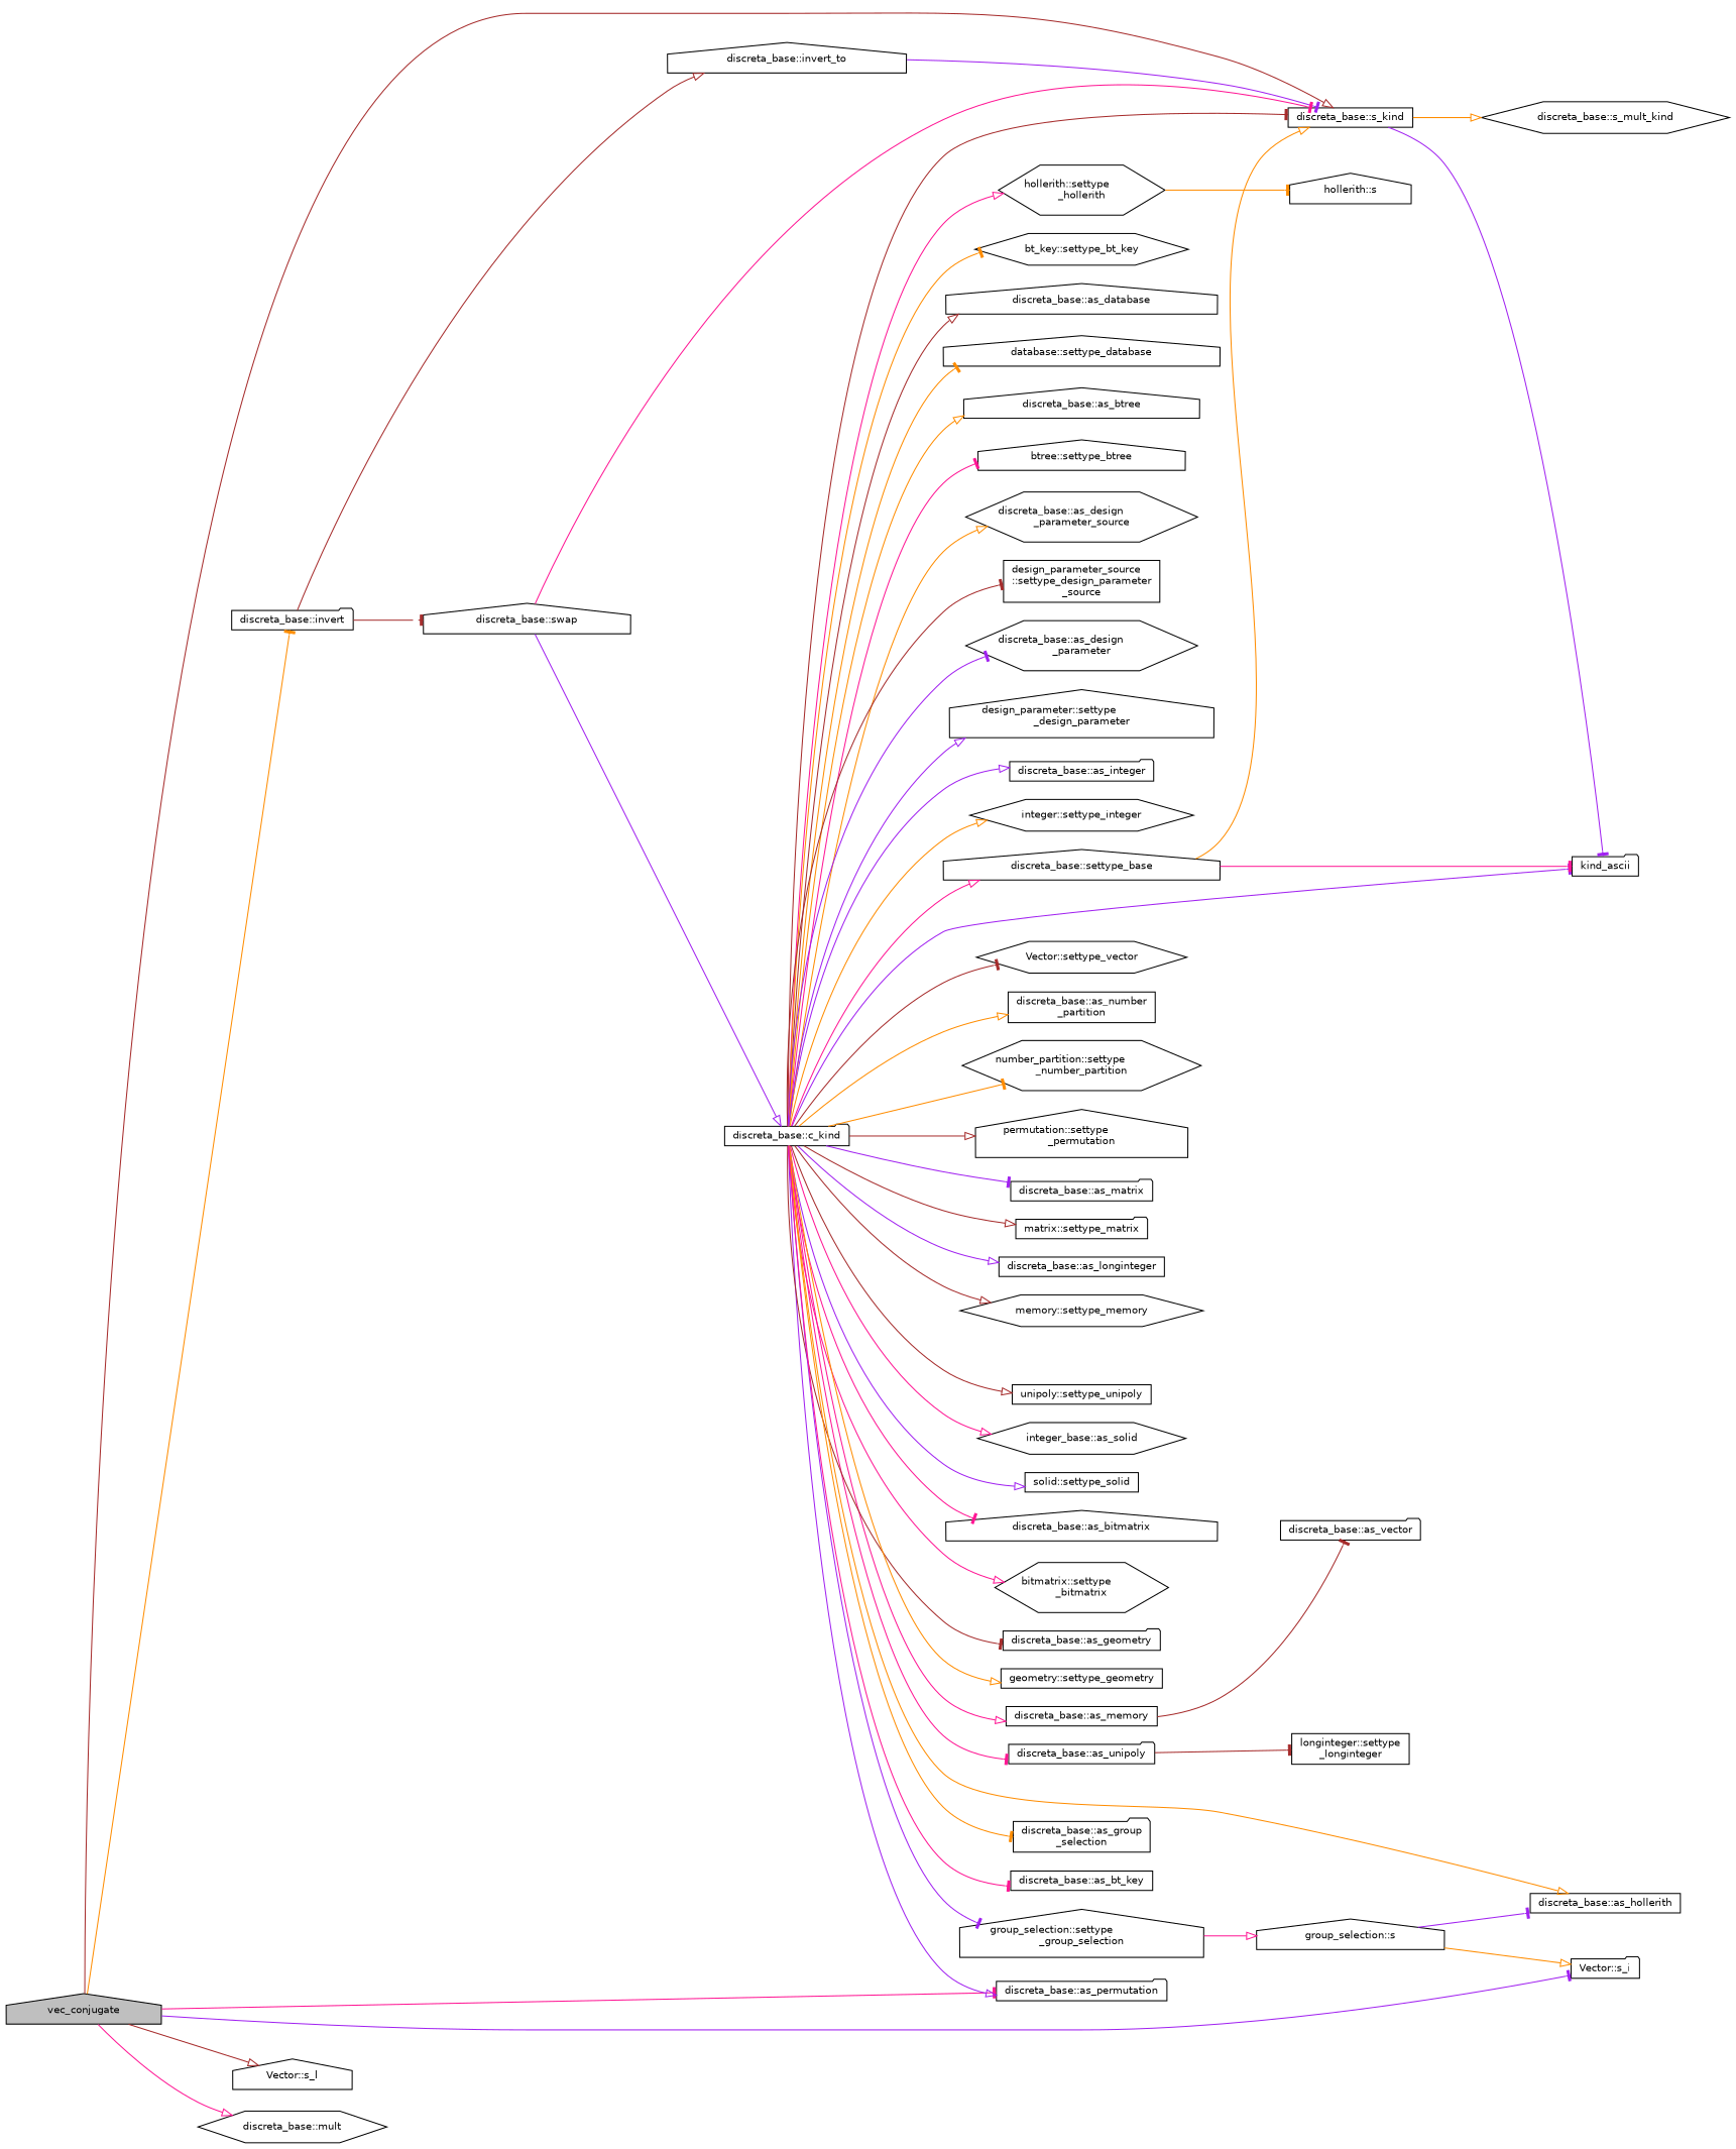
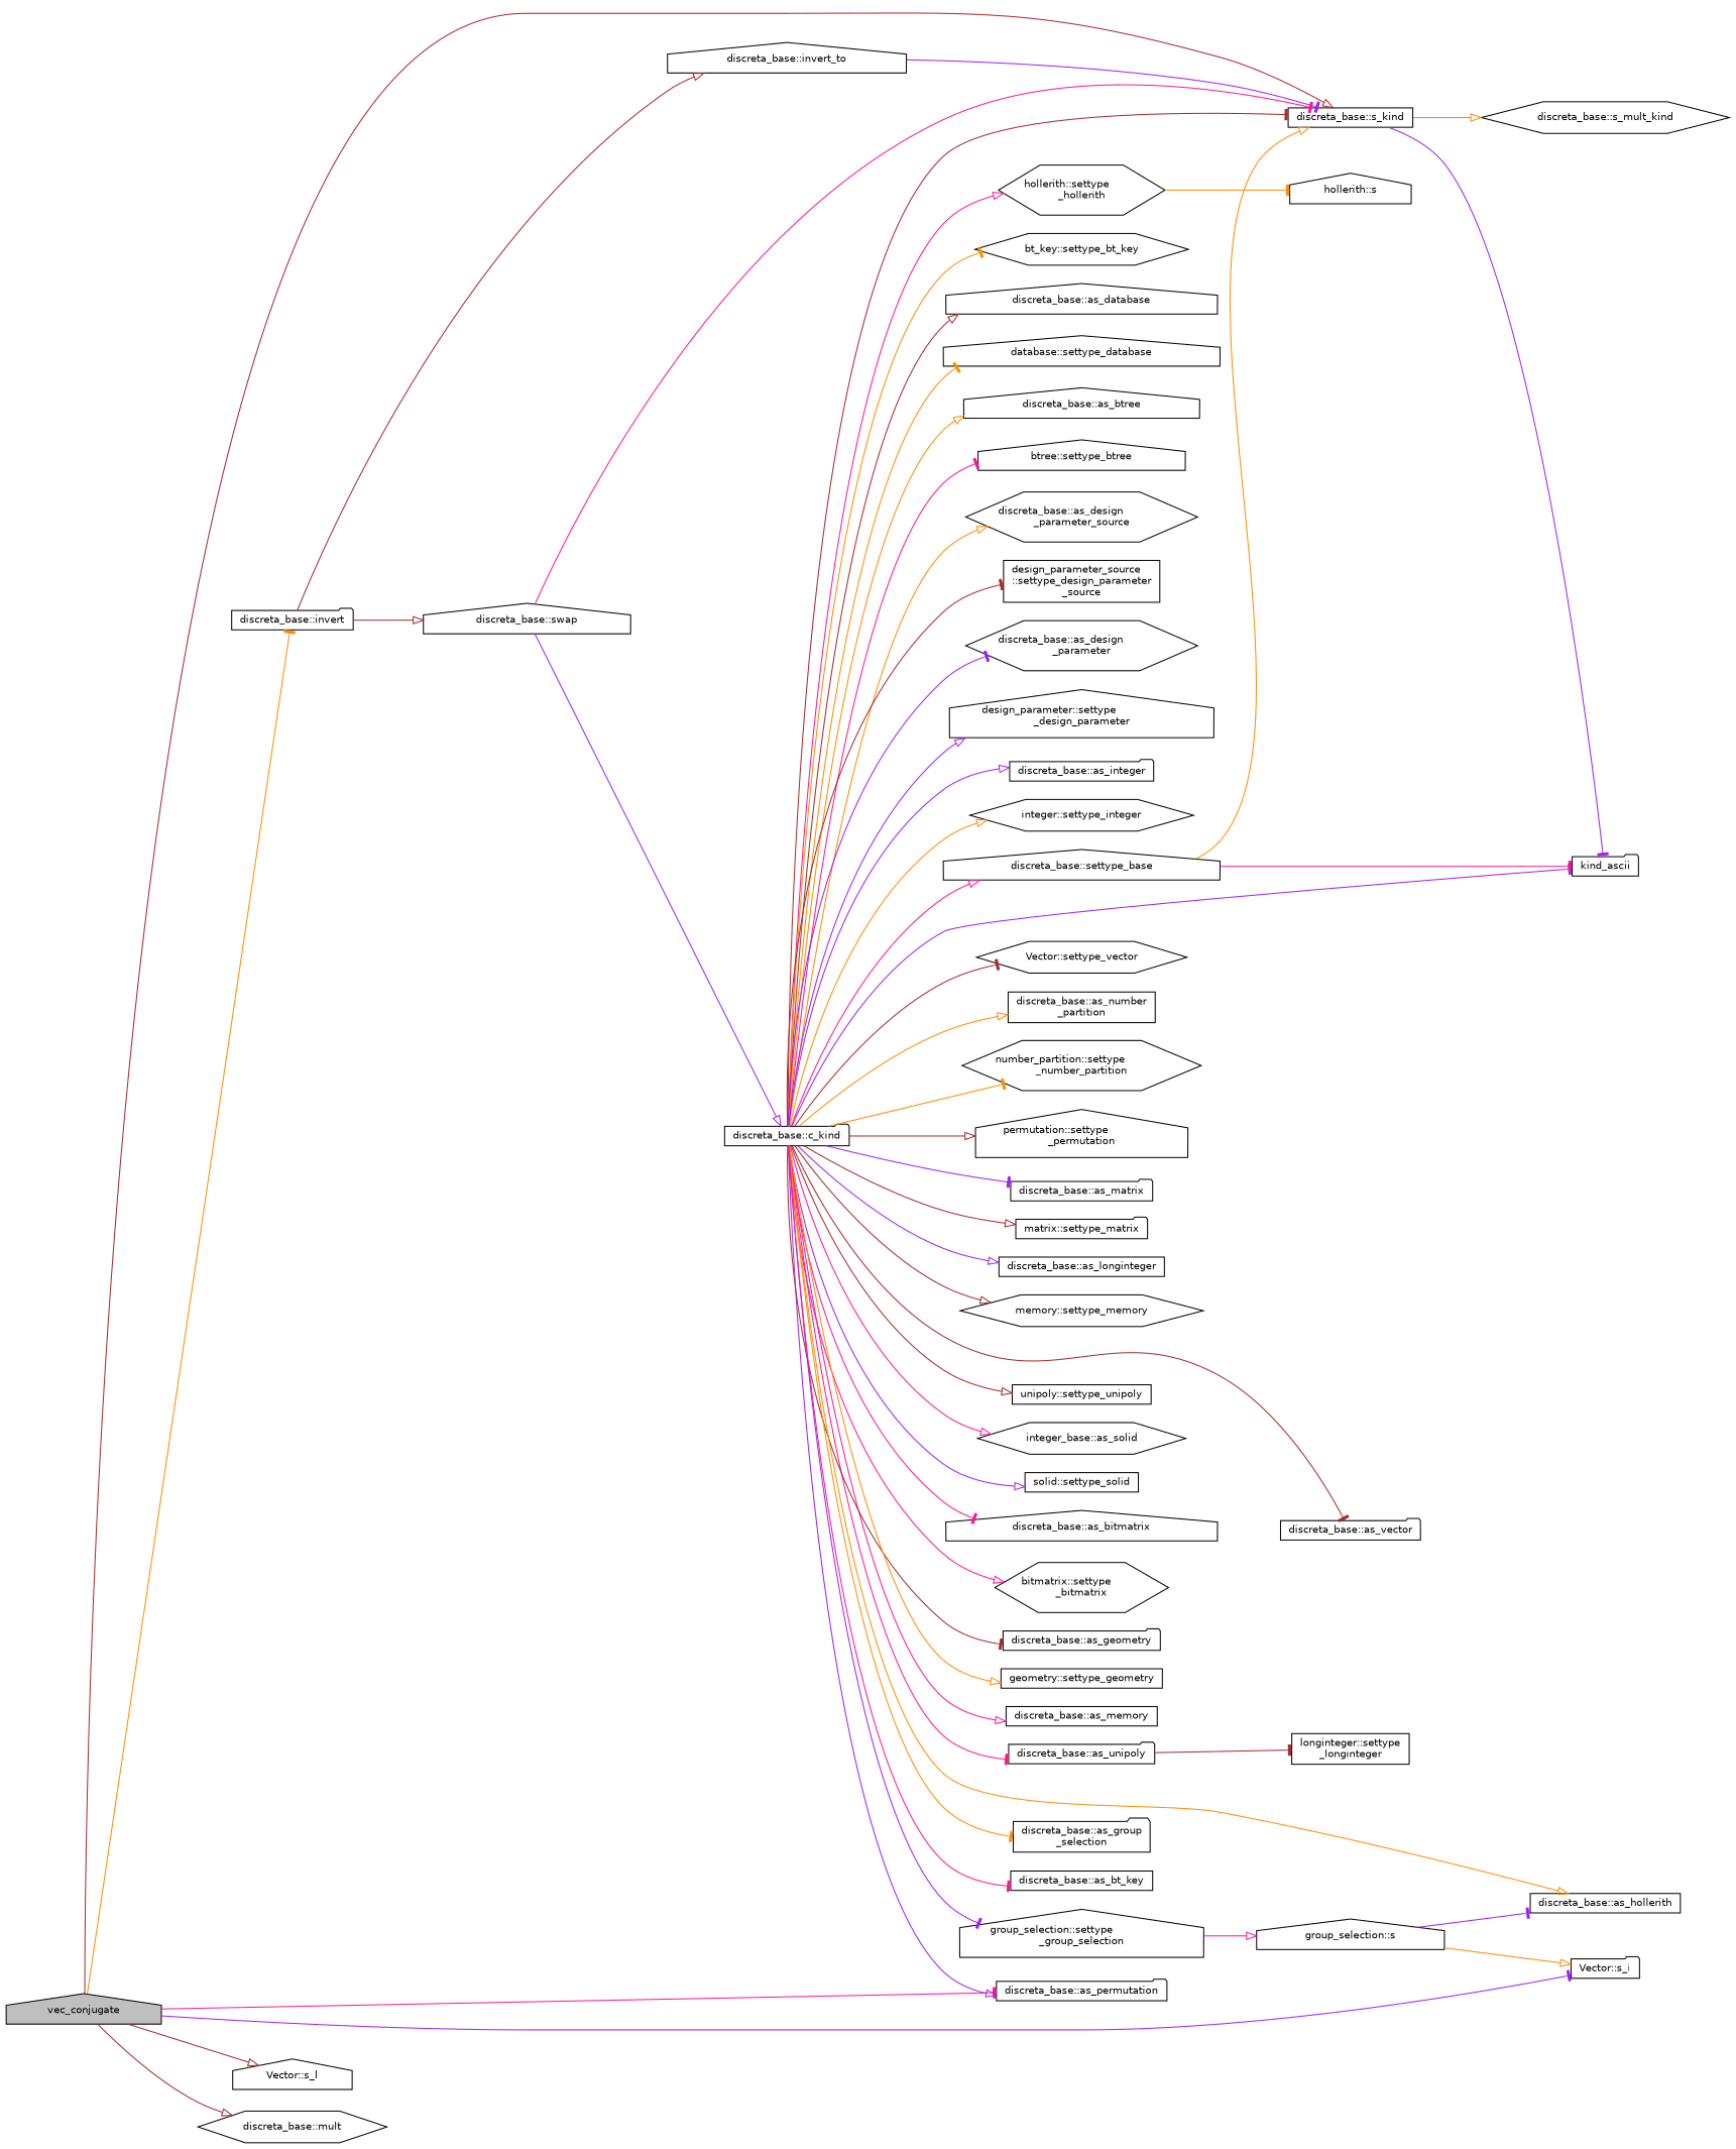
  digraph {
    rankdir=LR
    node [color=black fillcolor=white fontname=Helvetica fontsize=10 shape=house style=filled]
    edge [arrowhead=onormal color=brown fontname=Helvetica fontsize=10 labelfontname=Helvetica labelfontsize=10 style=solid]
    n1 [fillcolor=grey75 fontcolor=black height=0.2 label=vec_conjugate width=0.4]
    n2 [height=0.2 label="discreta_base::invert" shape=folder width=0.4]
    n3 [height=0.2 label="discreta_base::s_kind" shape=box width=0.4]
    n4 [height=0.2 label="discreta_base::as_permutation" shape=folder width=0.4]
    n5 [height=0.2 label="Vector::s_i" shape=folder width=0.4]
    n6 [height=0.2 label="Vector::s_l" width=0.4]
    n7 [height=0.2 label="discreta_base::mult" shape=hexagon width=0.4]
    n8 [height=0.2 label="discreta_base::invert_to" width=0.4]
    n9 [height=0.2 label="discreta_base::swap" width=0.4]
    n10 [height=0.2 label="discreta_base::s_mult_kind" shape=hexagon width=0.4]
    n11 [height=0.2 label=kind_ascii shape=folder width=0.4]
    n12 [height=0.2 label="discreta_base::c_kind" shape=folder width=0.4]
    n13 [height=0.2 label="discreta_base::settype_base" width=0.4]
    n14 [height=0.2 label="discreta_base::as_integer" shape=folder width=0.4]
    n15 [height=0.2 label="integer::settype_integer" shape=hexagon width=0.4]
    n16 [height=0.2 label="discreta_base::as_vector" shape=folder width=0.4]
    n17 [height=0.2 label="Vector::settype_vector" shape=hexagon width=0.4]
    n18 [height=0.2 label="discreta_base::as_number\l_partition" shape=box width=0.4]
    n19 [height=0.2 label="number_partition::settype\l_number_partition" shape=hexagon width=0.4]
    n20 [height=0.2 label="permutation::settype\l_permutation" width=0.4]
    n21 [height=0.2 label="discreta_base::as_matrix" shape=folder width=0.4]
    n22 [height=0.2 label="matrix::settype_matrix" shape=folder width=0.4]
    n23 [height=0.2 label="discreta_base::as_longinteger" shape=box width=0.4]
    n24 [height=0.2 label="discreta_base::as_memory" shape=box width=0.4]
    n25 [height=0.2 label="memory::settype_memory" shape=hexagon width=0.4]
    n26 [height=0.2 label="discreta_base::as_unipoly" shape=folder width=0.4]
    n27 [height=0.2 label="unipoly::settype_unipoly" shape=box width=0.4]
    n28 [height=0.2 label="integer_base::as_solid" shape=hexagon width=0.4]
    n29 [height=0.2 label="solid::settype_solid" shape=box width=0.4]
    n30 [height=0.2 label="discreta_base::as_bitmatrix" width=0.4]
    n31 [height=0.2 label="bitmatrix::settype\l_bitmatrix" shape=hexagon width=0.4]
    n32 [height=0.2 label="discreta_base::as_geometry" shape=folder width=0.4]
    n33 [height=0.2 label="geometry::settype_geometry" shape=box width=0.4]
    n34 [height=0.2 label="discreta_base::as_hollerith" shape=box width=0.4]
    n35 [height=0.2 label="hollerith::settype\l_hollerith" shape=hexagon width=0.4]
    n36 [height=0.2 label="discreta_base::as_group\l_selection" shape=folder width=0.4]
    n37 [height=0.2 label="group_selection::settype\l_group_selection" width=0.4]
    n38 [height=0.2 label="discreta_base::as_bt_key" shape=box width=0.4]
    n39 [height=0.2 label="bt_key::settype_bt_key" shape=hexagon width=0.4]
    n40 [height=0.2 label="discreta_base::as_database" width=0.4]
    n41 [height=0.2 label="database::settype_database" width=0.4]
    n42 [height=0.2 label="discreta_base::as_btree" width=0.4]
    n43 [height=0.2 label="btree::settype_btree" width=0.4]
    n44 [height=0.2 label="discreta_base::as_design\l_parameter_source" shape=hexagon width=0.4]
    n45 [height=0.2 label="design_parameter_source\l::settype_design_parameter\l_source" shape=box width=0.4]
    n46 [height=0.2 label="discreta_base::as_design\l_parameter" shape=hexagon width=0.4]
    n47 [height=0.2 label="design_parameter::settype\l_design_parameter" width=0.4]
    n48 [height=0.2 label="longinteger::settype\l_longinteger" shape=box width=0.4]
    n49 [height=0.2 label="hollerith::s" width=0.4]
    n50 [height=0.2 label="group_selection::s" width=0.4]
    n1 -> n2 [arrowhead=tee color=darkorange]
    n1 -> n3
    n1 -> n4 [arrowhead=tee color=deeppink]
    n1 -> n5 [arrowhead=tee color=purple]
    n1 -> n6
-   n1 -> n7 [color=deeppink]
+   n1 -> n7
    n2 -> n8
-   n2 -> n9 [arrowhead=tee]
+   n2 -> n9
    n3 -> n10 [color=darkorange]
    n3 -> n11 [arrowhead=tee color=purple]
    n8 -> n3 [arrowhead=tee color=purple]
    n9 -> n3 [arrowhead=tee color=deeppink]
    n9 -> n12 [color=purple]
    n12 -> n3 [arrowhead=tee]
    n12 -> n4 [color=purple]
    n12 -> n11 [arrowhead=tee color=purple]
    n12 -> n13 [color=deeppink]
    n12 -> n14 [color=purple]
    n12 -> n15 [color=darkorange]
-   n24 -> n16 [arrowhead=tee]
+   n12 -> n16 [arrowhead=tee]
    n12 -> n17 [arrowhead=tee]
    n12 -> n18 [color=darkorange]
    n12 -> n19 [arrowhead=tee color=darkorange]
    n12 -> n20
    n12 -> n21 [arrowhead=tee color=purple]
    n12 -> n22
    n12 -> n23 [color=purple]
    n12 -> n24 [color=deeppink]
    n12 -> n25
    n12 -> n26 [arrowhead=tee color=deeppink]
    n12 -> n27
    n12 -> n28 [color=deeppink]
    n12 -> n29 [color=purple]
    n12 -> n30 [arrowhead=tee color=deeppink]
    n12 -> n31 [color=deeppink]
    n12 -> n32 [arrowhead=tee]
    n12 -> n33 [color=darkorange]
    n12 -> n34 [color=darkorange]
    n12 -> n35 [color=deeppink]
    n12 -> n36 [arrowhead=tee color=darkorange]
    n12 -> n37 [arrowhead=tee color=purple]
    n12 -> n38 [arrowhead=tee color=deeppink]
    n12 -> n39 [arrowhead=tee color=darkorange]
    n12 -> n40
    n12 -> n41 [arrowhead=tee color=darkorange]
    n12 -> n42 [color=darkorange]
    n12 -> n43 [arrowhead=tee color=deeppink]
    n12 -> n44 [color=darkorange]
    n12 -> n45 [arrowhead=tee]
    n12 -> n46 [arrowhead=tee color=purple]
    n12 -> n47 [color=purple]
    n13 -> n3 [color=darkorange]
    n13 -> n11 [arrowhead=tee color=deeppink]
    n26 -> n48 [arrowhead=tee]
    n35 -> n49 [arrowhead=tee color=darkorange]
    n37 -> n50 [color=deeppink]
    n50 -> n5 [color=darkorange]
    n50 -> n34 [arrowhead=tee color=purple]
  }
